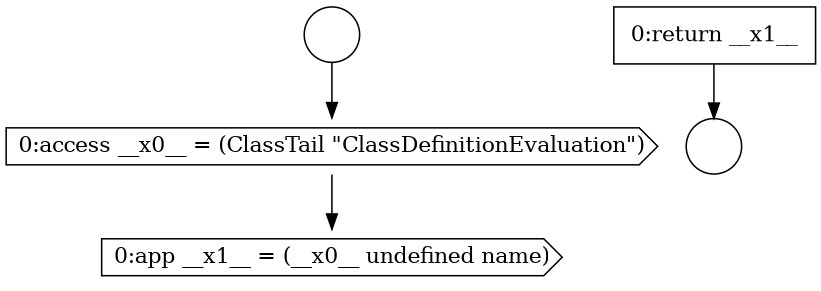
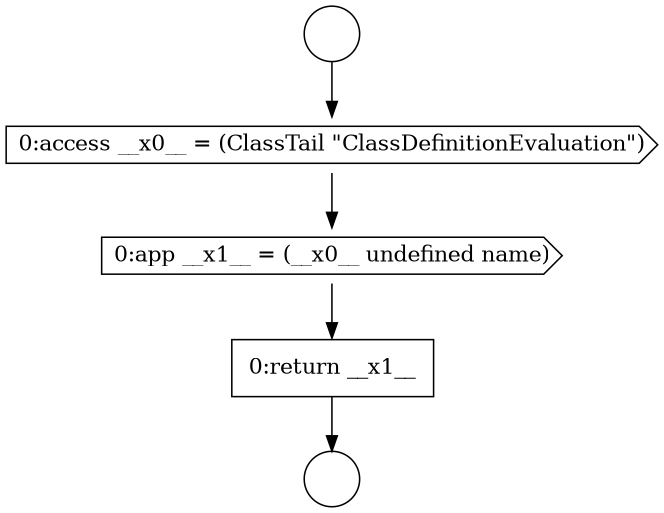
  digraph {
    node [color=black fillcolor=white shape=circle style=filled]
    edge [color=black]
    n1 [label=" "]
    n2 [label=<<font color="black">0:access __x0__ = (ClassTail &quot;ClassDefinitionEvaluation&quot;)</font>> shape=cds]
    n3 [label=<<font color="black">     <table border="0" cellborder="1" cellspacing="0" cellpadding="10">       <tr><td align="left">0:return __x1__</td></tr>     </table>   </font>> margin=0 shape=none]
    n4 [label=" "]
    n5 [label=<<font color="black">0:app __x1__ = (__x0__ undefined name)</font>> shape=cds]
    n1 -> n2
    n2 -> n5
    n3 -> n4
+   n5 -> n3
  }
